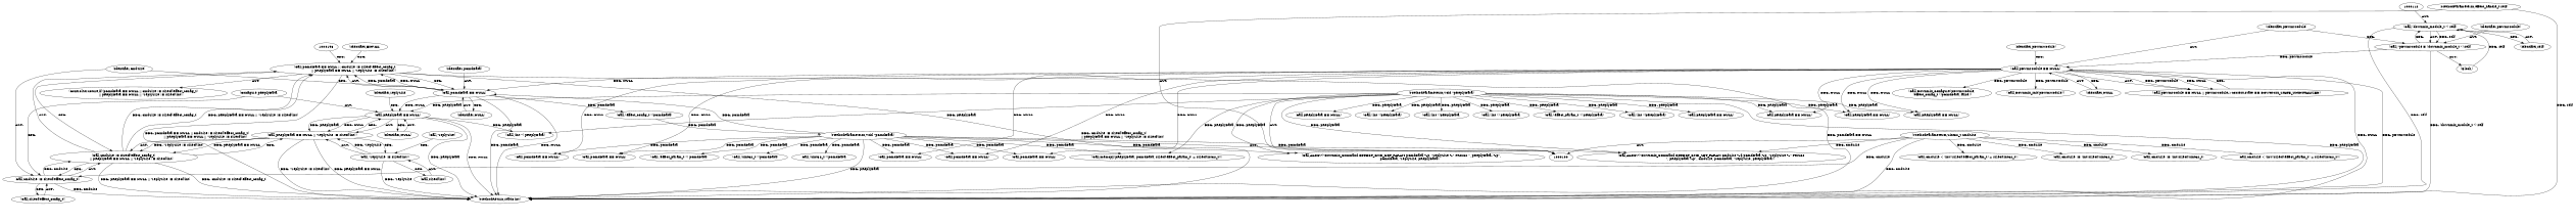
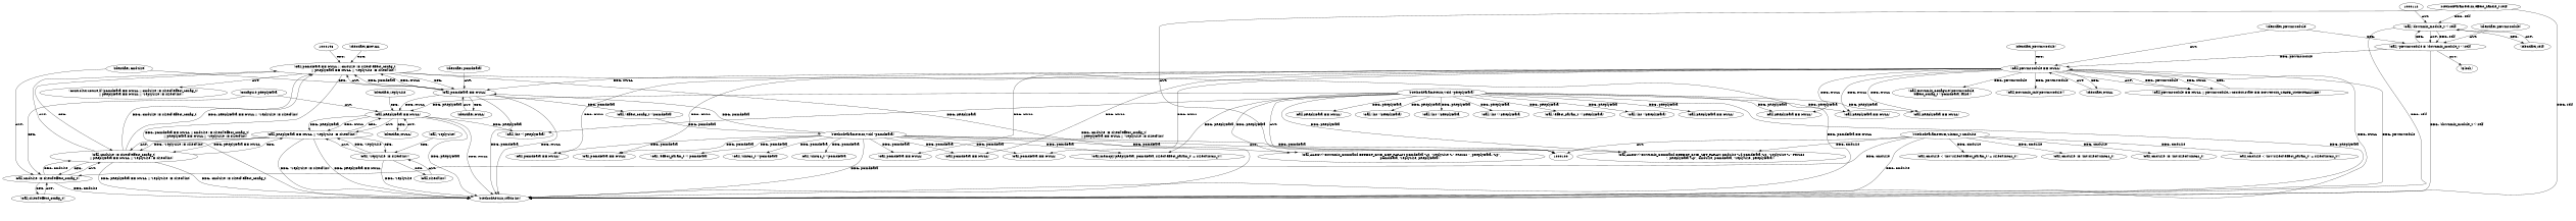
  digraph {
    n1 [label="(Call,pCmdData == NULL || cmdSize != sizeof(effect_config_t)\n                || pReplyData == NULL || *replySize != sizeof(int))"]
    n2 [label="(Call,pCmdData == NULL)"]
    n3 [label="(Call,cmdSize != sizeof(effect_config_t)\n                || pReplyData == NULL || *replySize != sizeof(int))"]
    n4 [label="(ControlStructure,if (pCmdData == NULL || cmdSize != sizeof(effect_config_t)\n                || pReplyData == NULL || *replySize != sizeof(int)))"]
    n5 [label="(MethodReturn,static int)"]
    n6 [label="(Call,pReplyData == NULL)"]
    n7 [label="(Identifier,NULL)"]
    n8 [label="(Call,(effect_config_t *)pCmdData)"]
    n9 [label="(Call,cmdSize != sizeof(effect_config_t))"]
    n10 [label="(Call,pReplyData == NULL || *replySize != sizeof(int))"]
    n11 [label="(Identifier,NULL)"]
    n12 [label="(Call,(int *) pReplyData)"]
    n13 [label="(MethodParameterIn,void *pCmdData)"]
    n14 [label="(Call,(effect_param_t *) pCmdData)"]
    n15 [label="(Call,memcpy(pReplyData, pCmdData, sizeof(effect_param_t) + sizeof(int32_t)))"]
    n16 [label="(Call,pCmdData == NULL)"]
    n17 [label="(Call,pCmdData == NULL)"]
    n18 [label="(Call,pCmdData == NULL)"]
    n19 [label="(Call,(uint32_t *)pCmdData)"]
    n20 [label="(Call,(uint32_t *)pCmdData)"]
    n21 [label="(Call,ALOGV(\"Downmix_Command EFFECT_CMD_GET_PARAM pCmdData %p, *replySize %\" PRIu32 \", pReplyData: %p\",\n                 pCmdData, *replySize, pReplyData))"]
    n22 [label="(Call,pCmdData == NULL)"]
    n23 [label="(Call,ALOGV(\"Downmix_Command EFFECT_CMD_SET_PARAM cmdSize %d pCmdData %p, *replySize %\" PRIu32\n                 \", pReplyData %p\", cmdSize, pCmdData, *replySize, pReplyData))"]
    n24 [label="(Call,pCmdData == NULL)"]
    1000100
    n26 [label="(Call,pDwmModule == NULL)"]
    n27 [label="(Call,Downmix_Init(pDwmModule))"]
    n28 [label="(Identifier,NULL)"]
    n29 [label="(Call,pDwmModule == NULL || pDwmModule->context.state == DOWNMIX_STATE_UNINITIALIZED)"]
    n30 [label="(Call,pReplyData == NULL)"]
    n31 [label="(Call,pReplyData == NULL)"]
    n32 [label="(Call,pReplyData == NULL)"]
    n33 [label="(Call,Downmix_Configure(pDwmModule,\n (effect_config_t *)pCmdData, false))"]
    n34 [label="(Call,*pDwmModule = (downmix_module_t *) self)"]
    n35 [label="(Call,(downmix_module_t *) self)"]
    n36 [label="(Block,)"]
    n37 [label="(Identifier,self)"]
    n38 [label="(MethodParameterIn,effect_handle_t self)"]
    n39 [label="(Call,sizeof(effect_config_t))"]
    n40 [label="(Call,*replySize != sizeof(int))"]
    n41 [label="(MethodParameterIn,uint32_t cmdSize)"]
    n42 [label="(Call,cmdSize < (int)(sizeof(effect_param_t) + sizeof(int32_t)))"]
    n43 [label="(Call,cmdSize != (int)sizeof(uint32_t))"]
    n44 [label="(Call,cmdSize != (int)sizeof(uint32_t))"]
    n45 [label="(Call,cmdSize < (int)(sizeof(effect_param_t) + sizeof(int32_t)))"]
    n46 [label="(Call,sizeof(int))"]
    n47 [label="(MethodParameterIn,void *pReplyData)"]
    n48 [label="(Call,pReplyData == NULL)"]
    n49 [label="(Call,(int *)pReplyData)"]
    n50 [label="(Call,(int *)pReplyData)"]
    n51 [label="(Call,(int *) pReplyData)"]
    n52 [label="(Call,(effect_param_t *) pReplyData)"]
    n53 [label="(Call,(int *)pReplyData)"]
    n54 [label="(Call,pReplyData == NULL)"]
    n55 [label="(Identifier,pDwmModule)"]
    n56 [label="(Configure,pReplyData)"]
    n57 [label="(Identifier,pDwmModule)"]
    n58 [label="(Identifier,replySize)"]
    n59 [label="(Identifier,pCmdData)"]
    n60 [label="(Identifier,EINVAL)"]
    n61 [label="(Identifier,cmdSize)"]
    n62 [label="(Identifier,pDwmModule)"]
    n63 [label="(Call,*replySize)"]
    1000193
    1000112
    n1 -> n2 [label="CFG: "]
    n1 -> n3 [label="CFG: "]
    n1 -> n4 [label="AST: "]
    n1 -> n5 [label="DDG: pCmdData == NULL || cmdSize != sizeof(effect_config_t)\n                || pReplyData == NULL || *replySize != sizeof(int)"]
    n1 -> n5 [label="DDG: cmdSize != sizeof(effect_config_t)\n                || pReplyData == NULL || *replySize != sizeof(int)"]
    n1 -> n5 [label="DDG: pCmdData == NULL"]
    n2 -> n1 [label="AST: "]
    n2 -> n1 [label="DDG: pCmdData"]
    n2 -> n1 [label="DDG: NULL"]
    n2 -> n5 [label="DDG: NULL"]
    n2 -> n5 [label="DDG: pCmdData"]
    n2 -> n6 [label="DDG: NULL"]
    n2 -> n7 [label="CFG: "]
    n2 -> n8 [label="DDG: pCmdData"]
    n3 -> n1 [label="AST: "]
    n3 -> n1 [label="DDG: cmdSize != sizeof(effect_config_t)"]
    n3 -> n1 [label="DDG: pReplyData == NULL || *replySize != sizeof(int)"]
    n3 -> n5 [label="DDG: cmdSize != sizeof(effect_config_t)"]
    n3 -> n5 [label="DDG: pReplyData == NULL || *replySize != sizeof(int)"]
    n3 -> n9 [label="CFG: "]
    n3 -> n10 [label="CFG: "]
    n6 -> n5 [label="DDG: pReplyData"]
    n6 -> n5 [label="DDG: NULL"]
    n6 -> n10 [label="AST: "]
    n6 -> n10 [label="DDG: pReplyData"]
    n6 -> n10 [label="DDG: NULL"]
    n6 -> n11 [label="CFG: "]
    n6 -> n12 [label="DDG: pReplyData"]
    n7 -> n2 [label="AST: "]
    n8 -> n13 [label="DDG: pCmdData"]
    n9 -> n3 [label="AST: "]
    n9 -> n3 [label="DDG: cmdSize"]
    n9 -> n5 [label="DDG: cmdSize"]
    n9 -> n39 [label="CFG: "]
    n10 -> n3 [label="AST: "]
    n10 -> n3 [label="DDG: pReplyData == NULL"]
    n10 -> n3 [label="DDG: *replySize != sizeof(int)"]
    n10 -> n5 [label="DDG: pReplyData == NULL"]
    n10 -> n5 [label="DDG: *replySize != sizeof(int)"]
    n10 -> n6 [label="CFG: "]
    n10 -> n40 [label="CFG: "]
    n11 -> n6 [label="AST: "]
    n13 -> n2 [label="DDG: pCmdData"]
-   n13 -> n5 [label="DDG: pReplyData"]
+   n13 -> n5 [label="DDG: pCmdData"]
    n13 -> n14 [label="DDG: pCmdData"]
    n13 -> n15 [label="DDG: pCmdData"]
    n13 -> n16 [label="DDG: pCmdData"]
    n13 -> n17 [label="DDG: pCmdData"]
    n13 -> n18 [label="DDG: pCmdData"]
    n13 -> n19 [label="DDG: pCmdData"]
    n13 -> n20 [label="DDG: pCmdData"]
    n13 -> n21 [label="DDG: pCmdData"]
    n13 -> n22 [label="DDG: pCmdData"]
    n13 -> n23 [label="DDG: pCmdData"]
    n13 -> n24 [label="DDG: pCmdData"]
    n13 -> 1000100 [label="AST: "]
    n26 -> n2 [label="DDG: NULL"]
    n26 -> n5 [label="DDG: NULL"]
    n26 -> n5 [label="DDG: pDwmModule"]
    n26 -> n16 [label="DDG: NULL"]
    n26 -> n17 [label="DDG: NULL"]
    n26 -> n18 [label="DDG: NULL"]
    n26 -> n22 [label="DDG: NULL"]
    n26 -> n24 [label="DDG: NULL"]
    n26 -> n27 [label="DDG: pDwmModule"]
    n26 -> n28 [label="CFG: "]
    n26 -> n29 [label="AST: "]
    n26 -> n29 [label="DDG: pDwmModule"]
    n26 -> n29 [label="DDG: NULL"]
    n26 -> n30 [label="DDG: NULL"]
    n26 -> n31 [label="DDG: NULL"]
    n26 -> n32 [label="DDG: NULL"]
    n26 -> n33 [label="DDG: pDwmModule"]
    n28 -> n26 [label="AST: "]
    n29 -> n26 [label="CFG: "]
    n34 -> n5 [label="DDG: (downmix_module_t *) self"]
    n34 -> n26 [label="DDG: pDwmModule"]
    n34 -> n35 [label="CFG: "]
    n34 -> n36 [label="AST: "]
    n35 -> n5 [label="DDG: self"]
    n35 -> n34 [label="AST: "]
    n35 -> n34 [label="DDG: self"]
    n35 -> n37 [label="CFG: "]
    n37 -> n35 [label="AST: "]
    n38 -> n5 [label="DDG: self"]
    n38 -> 1000100 [label="AST: "]
-   n36 -> n35 [label="DDG: self"]
+   n38 -> n35 [label="DDG: self"]
    n39 -> n9 [label="AST: "]
    n40 -> n5 [label="DDG: *replySize"]
    n40 -> n10 [label="AST: "]
    n40 -> n10 [label="DDG: *replySize"]
    n40 -> n46 [label="CFG: "]
    n41 -> n5 [label="DDG: cmdSize"]
    n41 -> n9 [label="DDG: cmdSize"]
    n41 -> n23 [label="DDG: cmdSize"]
    n41 -> 1000100 [label="AST: "]
    n41 -> n42 [label="DDG: cmdSize"]
    n41 -> n43 [label="DDG: cmdSize"]
    n41 -> n44 [label="DDG: cmdSize"]
    n41 -> n45 [label="DDG: cmdSize"]
    n46 -> n40 [label="AST: "]
    n47 -> n5 [label="DDG: pReplyData"]
    n47 -> n6 [label="DDG: pReplyData"]
    n47 -> n12 [label="DDG: pReplyData"]
    n47 -> n15 [label="DDG: pReplyData"]
    n47 -> n21 [label="DDG: pReplyData"]
    n47 -> n23 [label="DDG: pReplyData"]
    n47 -> 1000100 [label="AST: "]
    n47 -> n30 [label="DDG: pReplyData"]
    n47 -> n31 [label="DDG: pReplyData"]
    n47 -> n32 [label="DDG: pReplyData"]
    n47 -> n48 [label="DDG: pReplyData"]
    n47 -> n49 [label="DDG: pReplyData"]
    n47 -> n50 [label="DDG: pReplyData"]
    n47 -> n51 [label="DDG: pReplyData"]
    n47 -> n52 [label="DDG: pReplyData"]
    n47 -> n53 [label="DDG: pReplyData"]
    n47 -> n54 [label="DDG: pReplyData"]
    n55 -> n26 [label="CFG: "]
    n56 -> n6 [label="AST: "]
    n56 -> n9 [label="CFG: "]
    n57 -> n26 [label="AST: "]
    n57 -> n34 [label="CFG: "]
    n58 -> n6 [label="CFG: "]
    n59 -> n2 [label="AST: "]
    n60 -> n1 [label="CFG: "]
    n61 -> n2 [label="CFG: "]
    n61 -> n9 [label="AST: "]
    n62 -> n34 [label="AST: "]
    n63 -> n40 [label="CFG: "]
    1000193 -> n1 [label="CFG: "]
    1000112 -> n35 [label="AST: "]
  }
